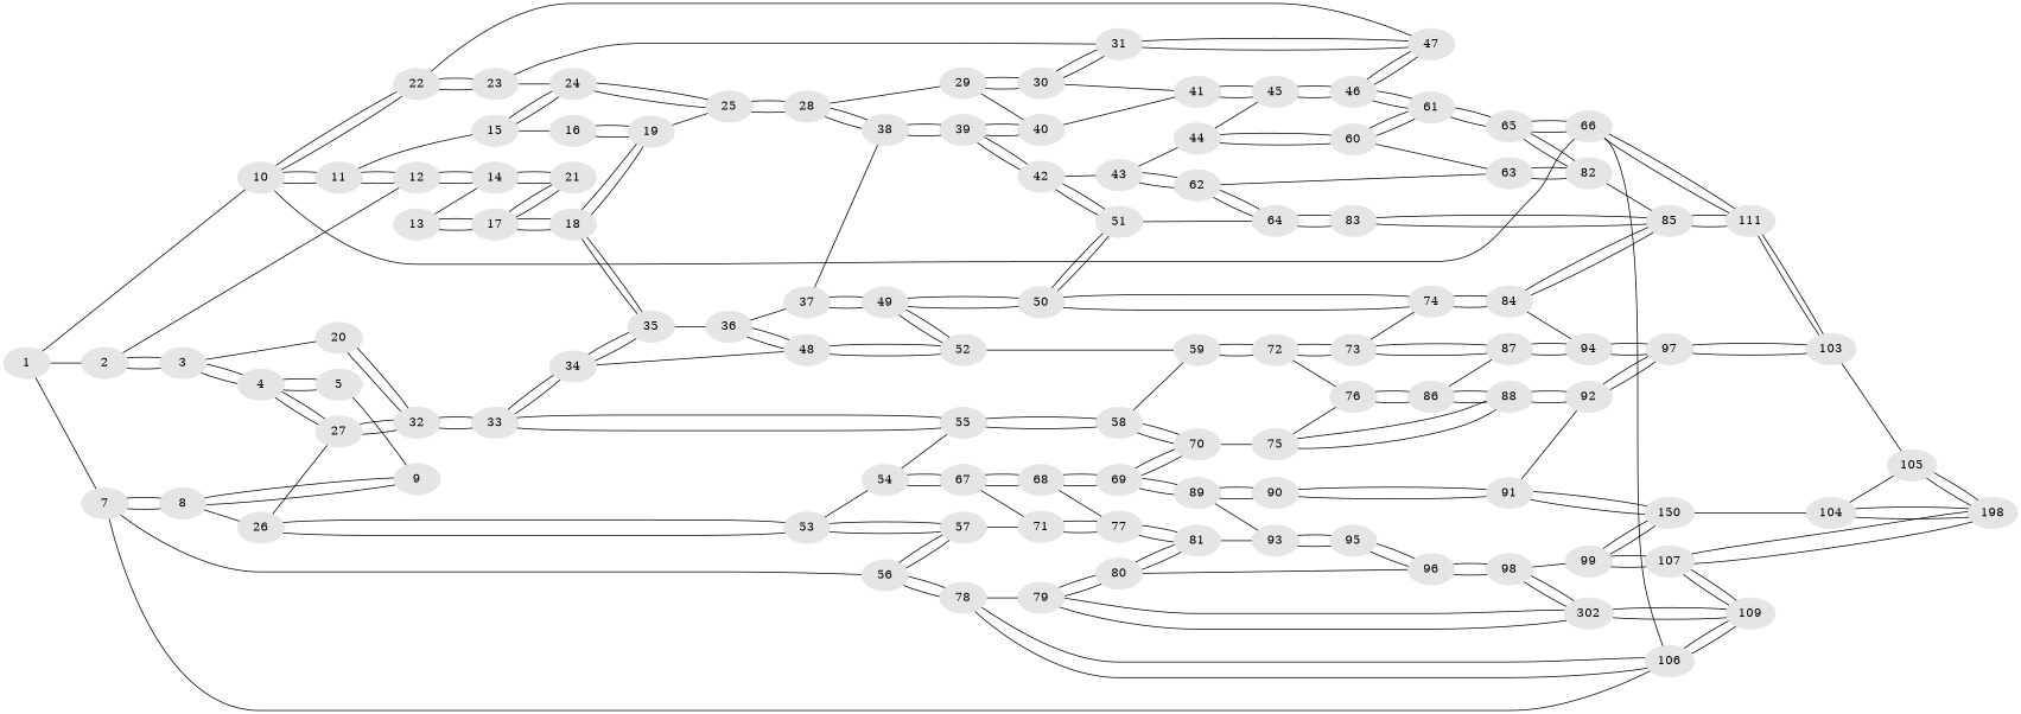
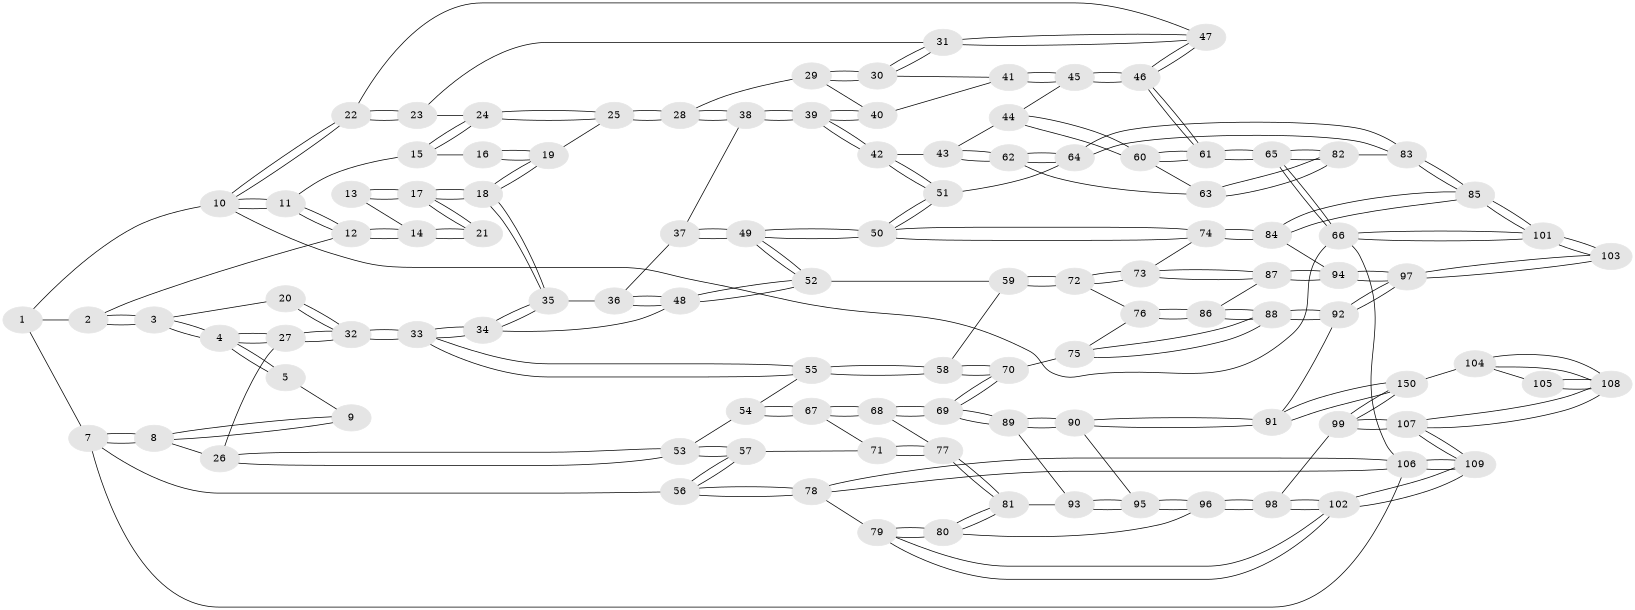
  graph {
    rankdir=LR
    node [color=gray90 style=filled]
    1
    2
    7
    10
    3
    12
    8
    56
    106
    11
    22
    66
    4
    20
    14
    5
    27
    32
    9
    26
    57
    78
    109
    53
    15
    23
    47
-   101 [label=111]
+   101
    16
    24
    21
    13
    17
    18
    19
    25
    35
    36
    28
    33
    31
    29
    38
    54
    30
    40
    39
    41
    45
    34
    55
    48
    58
    52
    37
    49
    50
    42
    43
    51
    46
    44
    62
    64
    60
    63
    61
    65
    59
    74
    84
    83
    72
    67
    71
    68
    70
    79
    77
    75
    73
    76
    82
    85
    103
    69
    89
    81
    93
    90
    88
    87
    86
    94
    92
    80
-   102 [label=302]
+   102
    96
    98
    95
    97
    91
    n103 [label=150]
    104
    99
    105
    107
-   108 [label=198]
+   108
    1 -- 2
    1 -- 7
    1 -- 10
    2 -- 3
    2 -- 3
    2 -- 12
    7 -- 8
    7 -- 8
    7 -- 56
    7 -- 106
    10 -- 11
    10 -- 11
    10 -- 22
    10 -- 22
    10 -- 66
    3 -- 4
    3 -- 4
    3 -- 20
    12 -- 14
    12 -- 14
    8 -- 9
    8 -- 9
    8 -- 26
    56 -- 57
    56 -- 57
    56 -- 78
    56 -- 78
    106 -- 109
    106 -- 109
    11 -- 12
    11 -- 12
    11 -- 15
    22 -- 23
    22 -- 23
    22 -- 47
    66 -- 106
    66 -- 101
    66 -- 101
    4 -- 5
    4 -- 5
    4 -- 27
    4 -- 27
    20 -- 32
    20 -- 32
    14 -- 21
    14 -- 21
    5 -- 9
    27 -- 32
    27 -- 32
    32 -- 33
    32 -- 33
    26 -- 27
    26 -- 53
    26 -- 53
    57 -- 71
    78 -- 106
    78 -- 106
    78 -- 79
    53 -- 57
    53 -- 57
    53 -- 54
    15 -- 16
    15 -- 24
    15 -- 24
    23 -- 24
    23 -- 31
    101 -- 103
    101 -- 103
    16 -- 19
    16 -- 19
    24 -- 25
    24 -- 25
    13 -- 14
    13 -- 17
    13 -- 17
    17 -- 21
    17 -- 21
    17 -- 18
    17 -- 18
    18 -- 19
    18 -- 19
    18 -- 35
    18 -- 35
    19 -- 25
    25 -- 28
    25 -- 28
    35 -- 36
    36 -- 48
    36 -- 48
    36 -- 37
    28 -- 29
    28 -- 38
    28 -- 38
    33 -- 34
    33 -- 34
    33 -- 55
    33 -- 55
    31 -- 47
    31 -- 47
    29 -- 30
    29 -- 30
    29 -- 40
    38 -- 39
    38 -- 39
    54 -- 55
    54 -- 67
    54 -- 67
    30 -- 31
    30 -- 31
    30 -- 41
    40 -- 41
    39 -- 40
    39 -- 40
    39 -- 42
    39 -- 42
    41 -- 45
    41 -- 45
    45 -- 46
    45 -- 46
    34 -- 35
    34 -- 35
    34 -- 48
    55 -- 58
    55 -- 58
    48 -- 52
    48 -- 52
    58 -- 59
    58 -- 70
    58 -- 70
    52 -- 59
    37 -- 38
    37 -- 49
    37 -- 49
    49 -- 52
    49 -- 52
    49 -- 50
    49 -- 50
    50 -- 51
    50 -- 51
    50 -- 74
    50 -- 74
    42 -- 43
    42 -- 51
    42 -- 51
    43 -- 44
    43 -- 62
    43 -- 62
    51 -- 64
    46 -- 47
    46 -- 47
    46 -- 61
    46 -- 61
    44 -- 45
    44 -- 60
    44 -- 60
    62 -- 64
    62 -- 64
    62 -- 63
    64 -- 83
    64 -- 83
    60 -- 63
    60 -- 61
    60 -- 61
    63 -- 82
    63 -- 82
    61 -- 65
    61 -- 65
    65 -- 66
    65 -- 66
    65 -- 82
    65 -- 82
    59 -- 72
    59 -- 72
    74 -- 84
    74 -- 84
    84 -- 85
    84 -- 85
    84 -- 94
    83 -- 85
    83 -- 85
    72 -- 73
    72 -- 73
    72 -- 76
    67 -- 71
    67 -- 68
    67 -- 68
    71 -- 77
    71 -- 77
    68 -- 77
    68 -- 69
    68 -- 69
    70 -- 75
    79 -- 80
    79 -- 80
    79 -- 102
    79 -- 102
    77 -- 81
    77 -- 81
    75 -- 76
    75 -- 88
    75 -- 88
    73 -- 74
    73 -- 87
    73 -- 87
    76 -- 86
    76 -- 86
-   82 -- 85
+   82 -- 83
    85 -- 101
    85 -- 101
-   103 -- 105
    69 -- 70
    69 -- 70
    69 -- 89
    69 -- 89
    89 -- 93
    89 -- 90
    89 -- 90
    81 -- 93
    93 -- 95
    93 -- 95
+   90 -- 95
    90 -- 91
    90 -- 91
    88 -- 92
    88 -- 92
    87 -- 94
    87 -- 94
    86 -- 88
    86 -- 88
    86 -- 87
    94 -- 97
    94 -- 97
    92 -- 97
    92 -- 97
    80 -- 81
    80 -- 81
    80 -- 96
    102 -- 109
    102 -- 109
    96 -- 98
    96 -- 98
    98 -- 102
    98 -- 102
    98 -- 99
    95 -- 96
    95 -- 96
    97 -- 103
    97 -- 103
    91 -- 92
    91 -- n103
    91 -- n103
    n103 -- 104
    104 -- 105
    104 -- 108
    104 -- 108
    99 -- n103
    99 -- n103
    99 -- 107
    99 -- 107
    105 -- 108
    105 -- 108
    107 -- 109
    107 -- 109
    107 -- 108
    107 -- 108
  }
